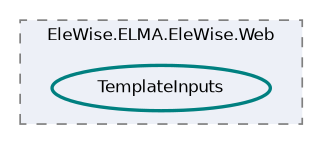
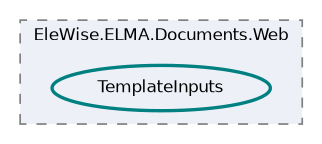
  digraph {
    compound=true
    n1 [color=teal fillcolor="#edf0f7" fontname=Helvetica fontsize=10 height=0.2 label=TemplateInputs shape=ellipse style="filled,bold" width=0.4]
    subgraph cluster_1 {
      bgcolor="#edf0f7"
      fontname=Helvetica
      fontsize=10
-     label="EleWise.ELMA.EleWise.Web"
+     label="EleWise.ELMA.Documents.Web"
      pencolor=grey50
      style="filled,dashed"
      n1
    }
  }
